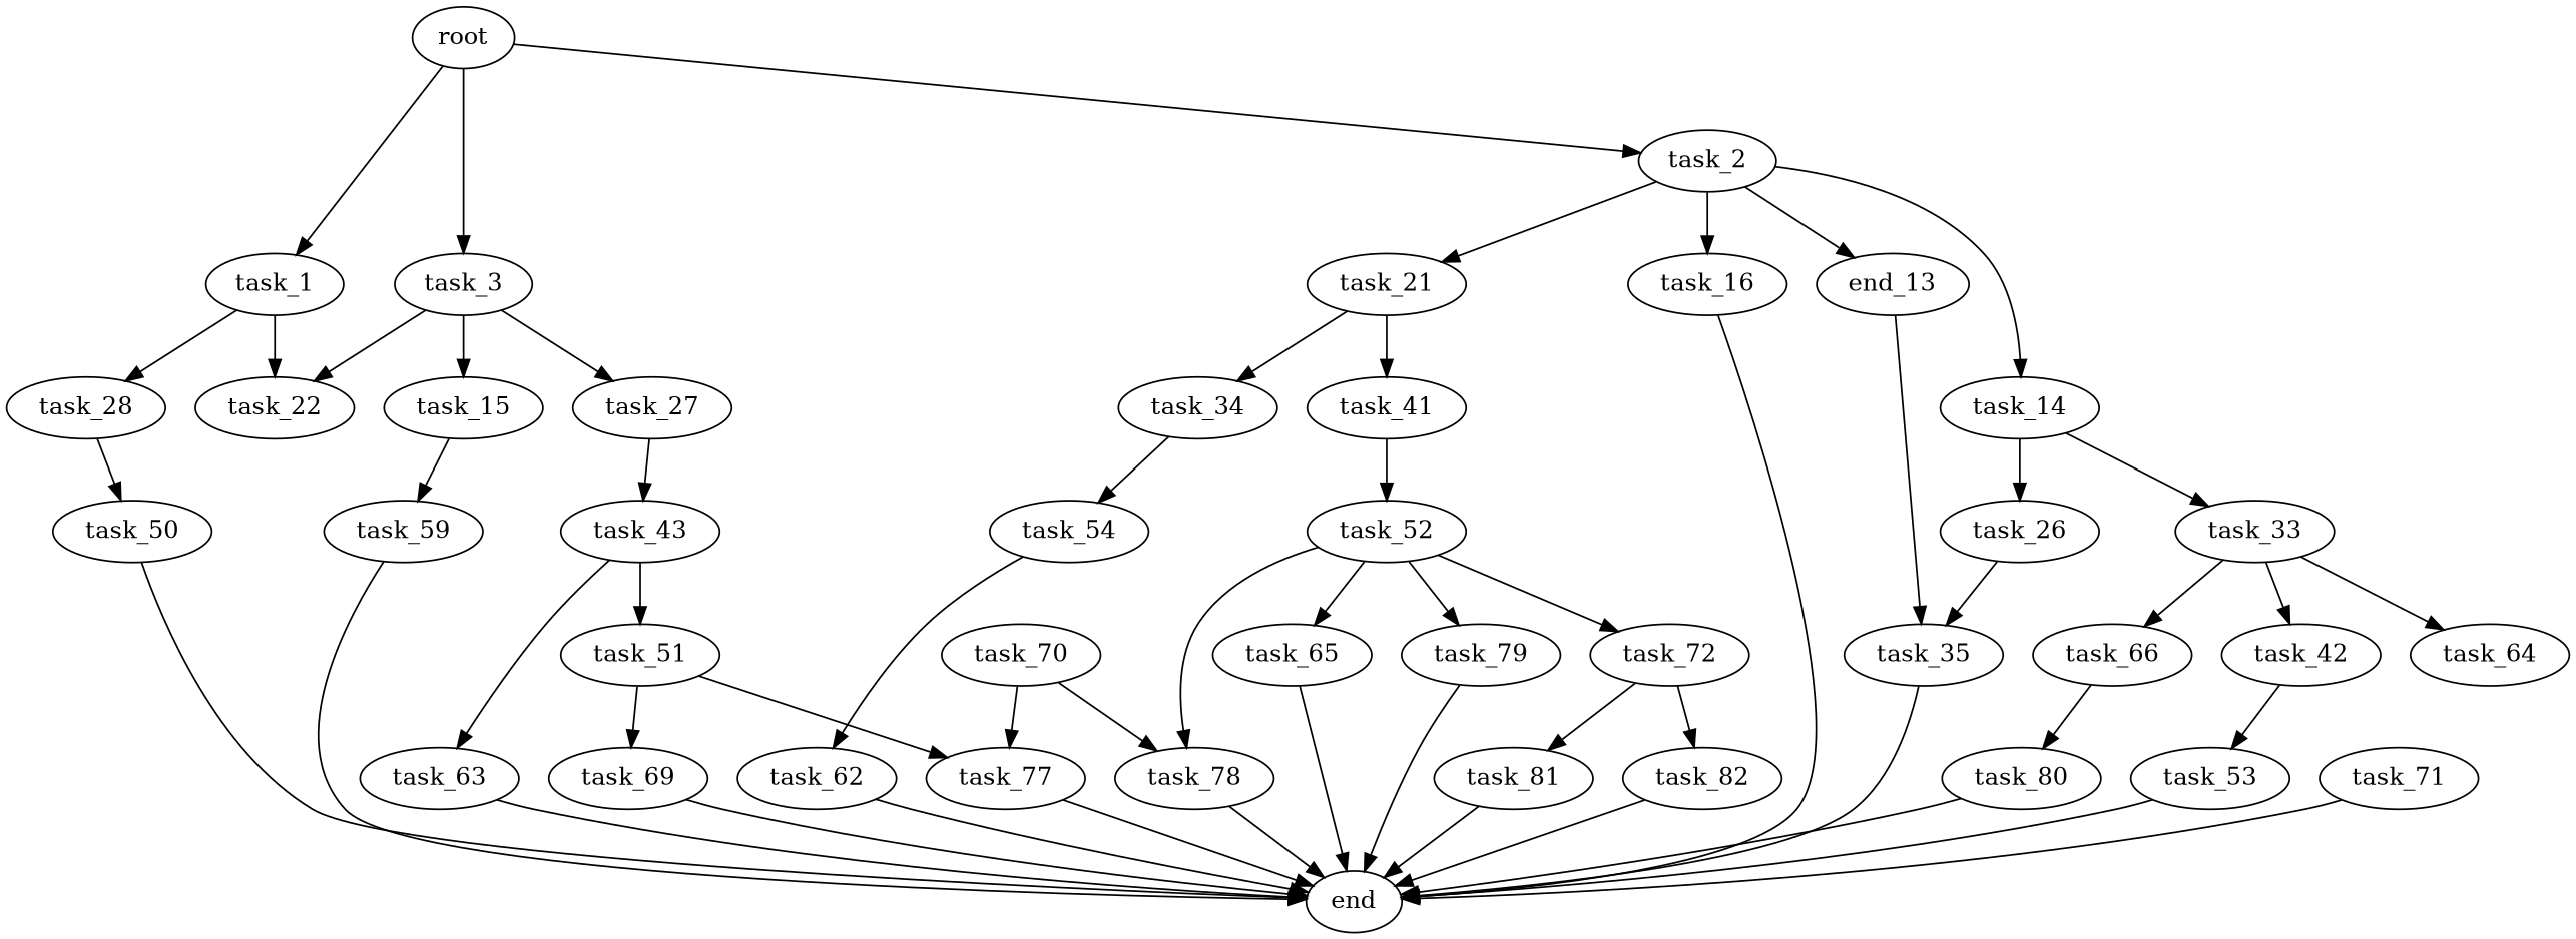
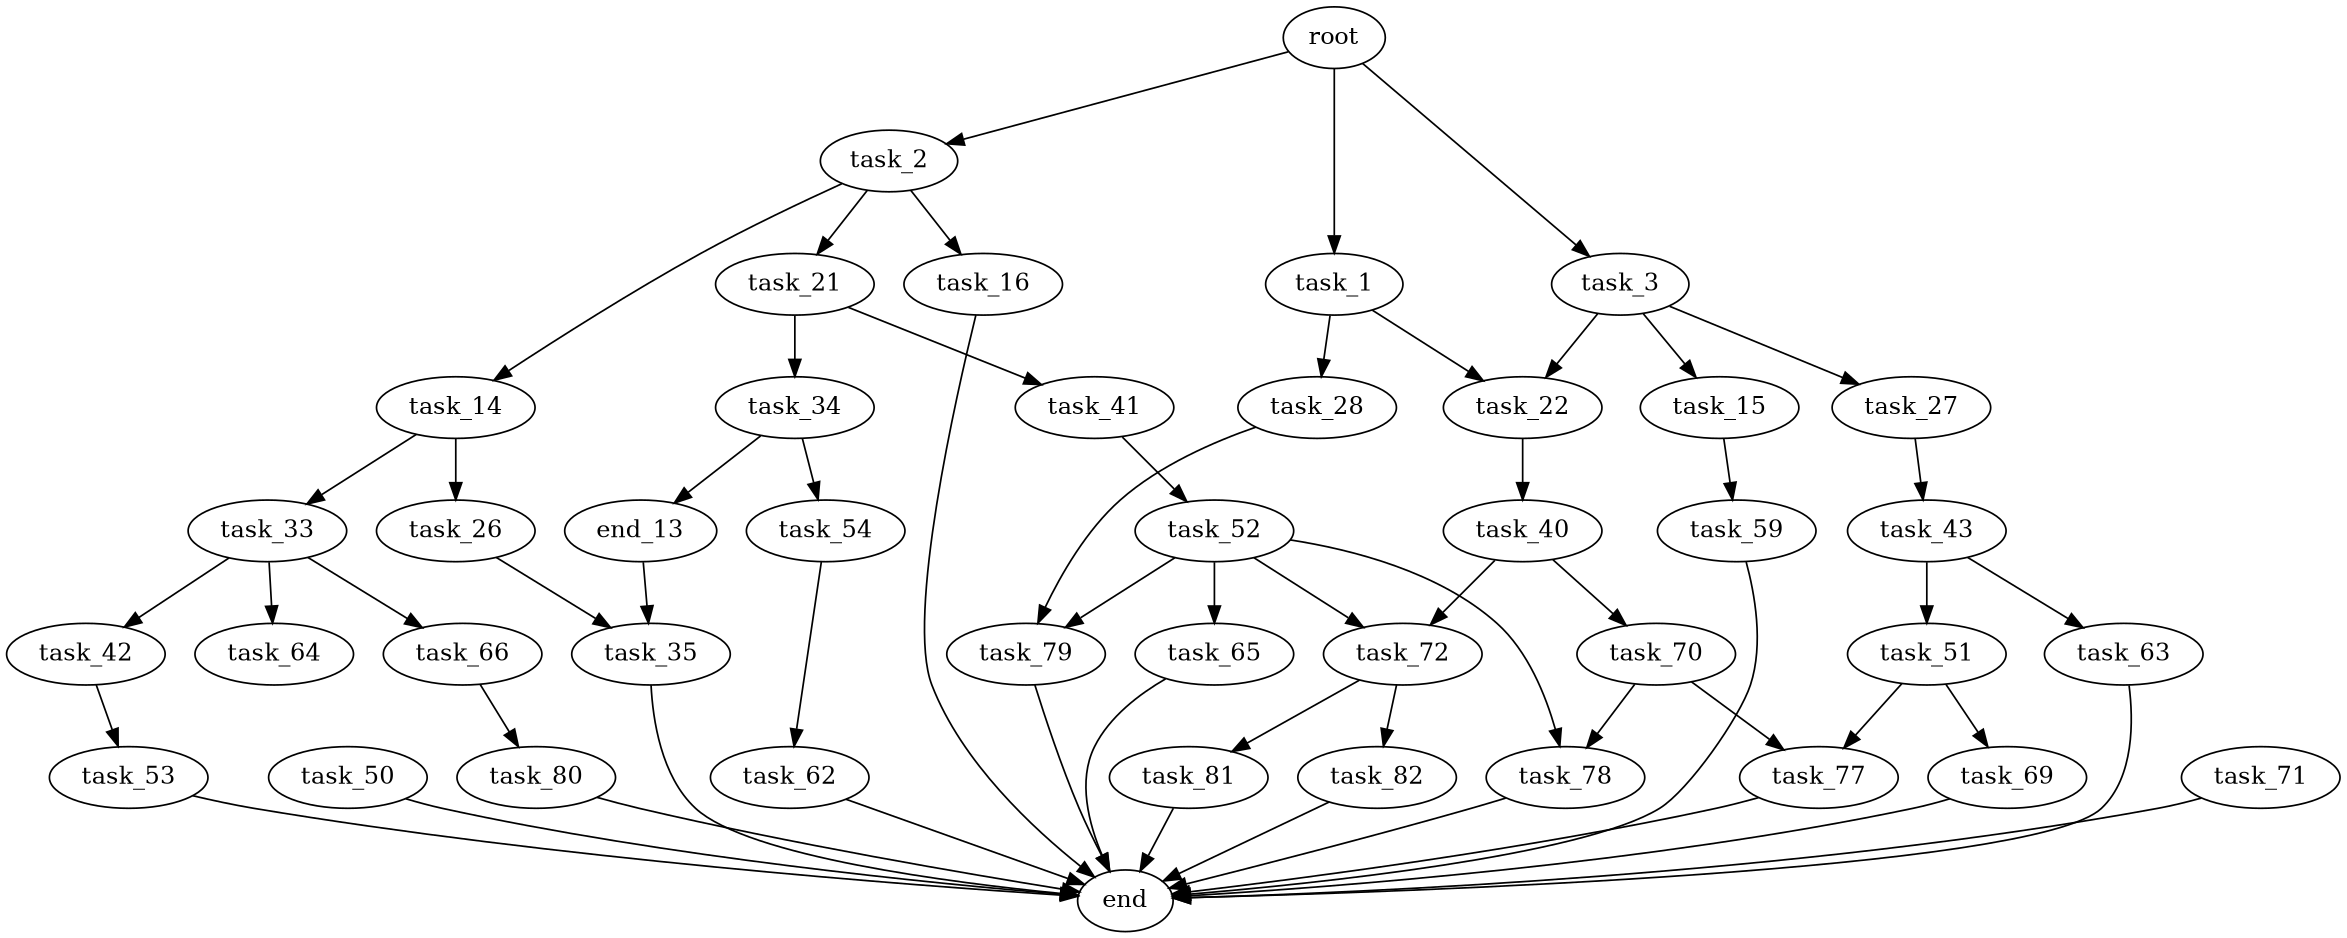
  digraph {
    root
    task_1
    task_2
    task_3
    task_22
    task_28
    n7 [label=end_13]
    task_14
    task_16
    task_21
    task_15
    task_27
+   task_40
    task_50
    task_35
    task_26
    task_33
    end
    task_34
    task_41
    n21 [label=task_59]
    task_43
    task_70
    task_72
    task_42
    task_64
    task_66
    task_54
    task_52
    task_51
    task_63
    task_53
    task_80
    task_62
    task_78
    task_65
    task_79
    task_77
    task_81
    task_82
    task_69
    task_71
    root -> task_1
    root -> task_2
    root -> task_3
    task_1 -> task_22
    task_1 -> task_28
-   task_2 -> n7
+   task_34 -> n7
    task_2 -> task_14
    task_2 -> task_16
    task_2 -> task_21
    task_3 -> task_22
    task_3 -> task_15
    task_3 -> task_27
-   task_28 -> task_50
+   task_22 -> task_40
+   task_28 -> task_79
    n7 -> task_35
    task_14 -> task_26
    task_14 -> task_33
    task_16 -> end
    task_21 -> task_34
    task_21 -> task_41
    task_15 -> n21
    task_27 -> task_43
+   task_40 -> task_70
+   task_40 -> task_72
    task_50 -> end
    task_35 -> end
    task_26 -> task_35
    task_33 -> task_42
    task_33 -> task_64
    task_33 -> task_66
    task_34 -> task_54
    task_41 -> task_52
    n21 -> end
    task_43 -> task_51
    task_43 -> task_63
    task_70 -> task_78
    task_70 -> task_77
    task_72 -> task_81
    task_72 -> task_82
    task_42 -> task_53
    task_66 -> task_80
    task_54 -> task_62
    task_52 -> task_72
    task_52 -> task_78
    task_52 -> task_65
    task_52 -> task_79
    task_51 -> task_77
    task_51 -> task_69
    task_63 -> end
    task_53 -> end
    task_80 -> end
    task_62 -> end
    task_78 -> end
    task_65 -> end
    task_79 -> end
    task_77 -> end
    task_81 -> end
    task_82 -> end
    task_69 -> end
    task_71 -> end
  }
